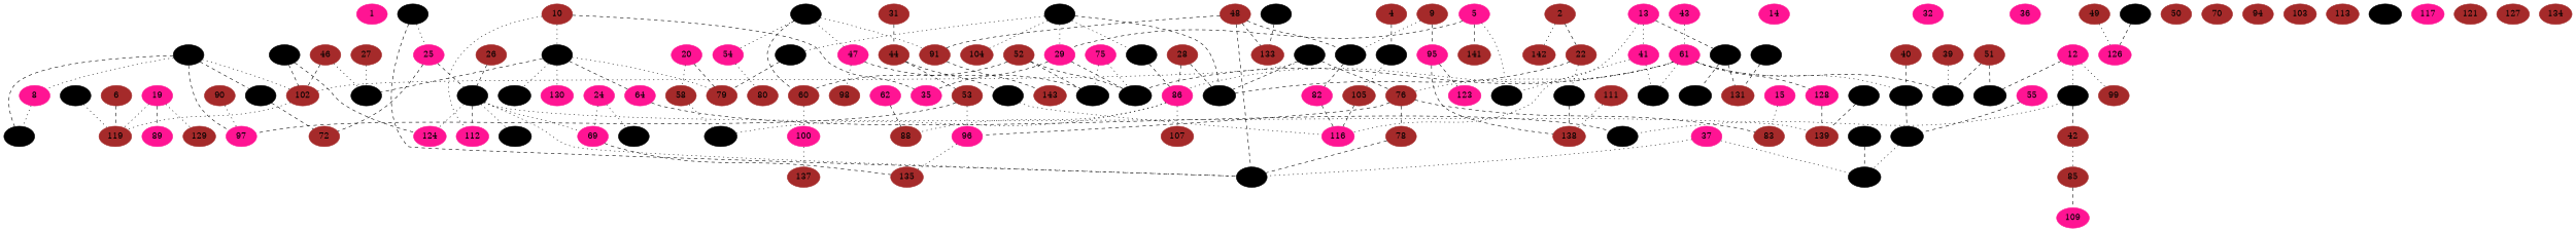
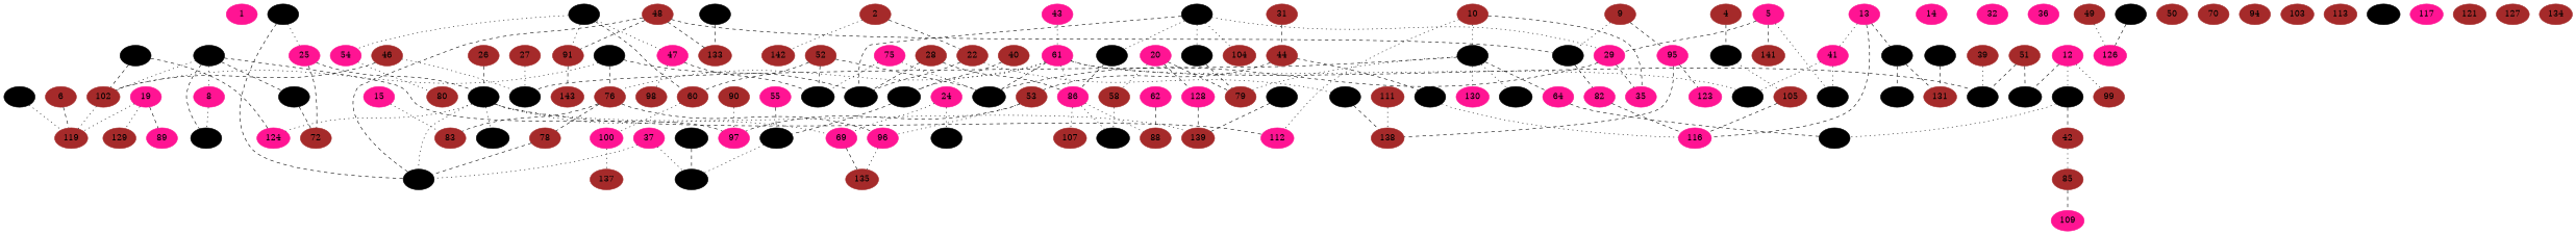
  graph {
    node [color=brown style=filled]
    edge [style=dashed]
    1 [color=deeppink]
    2
    22
    142
    115 [color=black]
    92 [color=black]
    3 [color=black]
    25 [color=deeppink]
    84 [color=black]
    59 [color=black]
    72
    93 [color=black]
    4
    105
    5 [color=deeppink]
    29 [color=deeppink]
    74 [color=black]
    141
    35 [color=deeppink]
    106 [color=black]
    6
    119
    7 [color=black]
    8 [color=deeppink]
    33 [color=black]
    45 [color=black]
    97 [color=deeppink]
    102
    66 [color=black]
    9
    95 [color=deeppink]
    82 [color=deeppink]
    138
    123 [color=deeppink]
    17 [color=black]
    10
    112 [color=deeppink]
    56 [color=black]
    64 [color=deeppink]
    79
    120 [color=black]
    130 [color=deeppink]
    11 [color=black]
    12 [color=deeppink]
    21 [color=black]
    99
    108 [color=black]
    42
    73 [color=black]
    13 [color=deeppink]
    41 [color=deeppink]
    67 [color=black]
    116 [color=deeppink]
    81 [color=black]
    131
    118 [color=black]
    14 [color=deeppink]
    15 [color=deeppink]
    83
    16 [color=black]
    124 [color=deeppink]
    18 [color=black]
    30 [color=black]
    68 [color=black]
    104
    86 [color=deeppink]
    19 [color=deeppink]
    89 [color=deeppink]
    129
    20 [color=deeppink]
    58
    128 [color=deeppink]
    140 [color=black]
    139
    85
    23 [color=black]
    47 [color=deeppink]
    54 [color=deeppink]
    60
    91
    98
    101 [color=black]
    80
    100 [color=deeppink]
    143
    24 [color=deeppink]
    69 [color=deeppink]
    87 [color=black]
    62 [color=deeppink]
    88
    135
    110 [color=black]
    26
    27
    28
    107
    31
    44
    53
    57 [color=black]
    32 [color=deeppink]
    34 [color=black]
    133
    36 [color=deeppink]
    37 [color=deeppink]
    136 [color=black]
    38 [color=black]
    71 [color=black]
    39
    122 [color=black]
    40
    125 [color=black]
    109 [color=deeppink]
    43 [color=deeppink]
    61 [color=deeppink]
    76
    96 [color=deeppink]
    46
    48
    126 [color=deeppink]
    49
    50
    51
    52
    55 [color=deeppink]
    137
    78
    63 [color=black]
    65 [color=black]
    70
    75 [color=deeppink]
    77 [color=black]
    90
    94
    103
    111
    113
    114 [color=black]
    117 [color=deeppink]
    121
    127
    132 [color=black]
    134
    2 -- 22
    2 -- 142 [style=dotted]
    22 -- 115
    22 -- 92 [style=dotted]
    92 -- 138
    3 -- 25 [style=dotted]
    3 -- 84
    25 -- 59
    25 -- 72
    59 -- 84 [style=dotted]
    59 -- 112
    59 -- 124 [style=dotted]
    59 -- 139 [style=dotted]
    59 -- 69 [style=dotted]
    59 -- 110 [style=dotted]
    93 -- 105 [style=dotted]
    4 -- 93
    105 -- 116
    5 -- 29
    5 -- 74 [style=dotted]
    5 -- 141
    29 -- 35
    29 -- 106
    6 -- 119
    7 -- 8 [style=dotted]
    7 -- 33
    7 -- 45
    7 -- 97
    7 -- 102 [style=dotted]
    8 -- 33 [style=dotted]
    45 -- 72
    102 -- 119 [style=dotted]
    66 -- 82
    9 -- 66 [style=dotted]
    9 -- 95
    95 -- 138
    95 -- 123
    82 -- 116
    17 -- 56
    17 -- 64
    17 -- 79 [style=dotted]
    17 -- 120 [style=dotted]
    17 -- 130 [style=dotted]
    10 -- 35
    10 -- 17 [style=dotted]
    10 -- 112 [style=dotted]
    64 -- 73
    11 -- 119 [style=dotted]
    12 -- 21 [style=dotted]
    12 -- 99 [style=dotted]
    12 -- 108
    21 -- 42
    21 -- 73 [style=dotted]
    42 -- 85 [style=dotted]
    13 -- 41 [style=dotted]
    13 -- 67
-   13 -- 116 [style=dotted]
+   13 -- 116
    41 -- 74 [style=dotted]
    41 -- 81 [style=dotted]
    67 -- 131
    67 -- 118
    15 -- 83 [style=dotted]
    16 -- 102
    16 -- 124
    18 -- 115
    18 -- 29 [style=dotted]
    18 -- 30 [style=dotted]
    18 -- 68 [style=dotted]
    18 -- 104 [style=dotted]
    30 -- 86
    68 -- 79
    86 -- 140 [style=dotted]
    86 -- 88 [style=dotted]
    86 -- 107 [style=dotted]
    19 -- 119 [style=dotted]
    19 -- 89
    19 -- 129 [style=dotted]
    20 -- 79
    20 -- 58 [style=dotted]
-   61 -- 128
+   20 -- 128
    58 -- 140 [style=dotted]
    128 -- 139
    85 -- 109
    23 -- 47 [style=dotted]
    23 -- 54 [style=dotted]
    23 -- 60
    23 -- 91 [style=dotted]
    47 -- 98 [style=dotted]
    47 -- 101
    54 -- 80 [style=dotted]
    60 -- 100 [style=dotted]
    91 -- 143
    100 -- 137 [style=dotted]
    24 -- 69 [style=dotted]
    24 -- 87 [style=dotted]
    69 -- 135
    62 -- 88
    26 -- 59
    27 -- 56 [style=dotted]
    28 -- 115
    28 -- 86
    31 -- 44
    44 -- 53
    44 -- 57
    53 -- 97
    53 -- 96 [style=dotted]
    57 -- 116 [style=dotted]
    34 -- 133
    37 -- 84 [style=dotted]
    37 -- 136 [style=dotted]
    38 -- 131
    39 -- 71 [style=dotted]
    122 -- 125
    40 -- 122
    125 -- 136 [style=dotted]
    43 -- 61 [style=dotted]
    61 -- 106
    61 -- 81 [style=dotted]
    61 -- 86 [style=dotted]
    61 -- 71
    61 -- 122 [style=dotted]
    61 -- 76 [style=dotted]
    76 -- 83
    76 -- 96
    76 -- 78
    96 -- 135 [style=dotted]
    46 -- 102
    46 -- 56 [style=dotted]
    48 -- 84
    48 -- 66
    48 -- 91
    48 -- 133
    49 -- 126 [style=dotted]
    51 -- 108
    51 -- 71
    52 -- 106
    52 -- 60
    52 -- 101
    55 -- 125
    78 -- 84
    63 -- 126
    65 -- 115
    65 -- 102 [style=dotted]
    65 -- 76
    75 -- 106 [style=dotted]
    75 -- 101 [style=dotted]
    77 -- 139
    90 -- 97 [style=dotted]
    111 -- 138 [style=dotted]
    132 -- 136
  }
